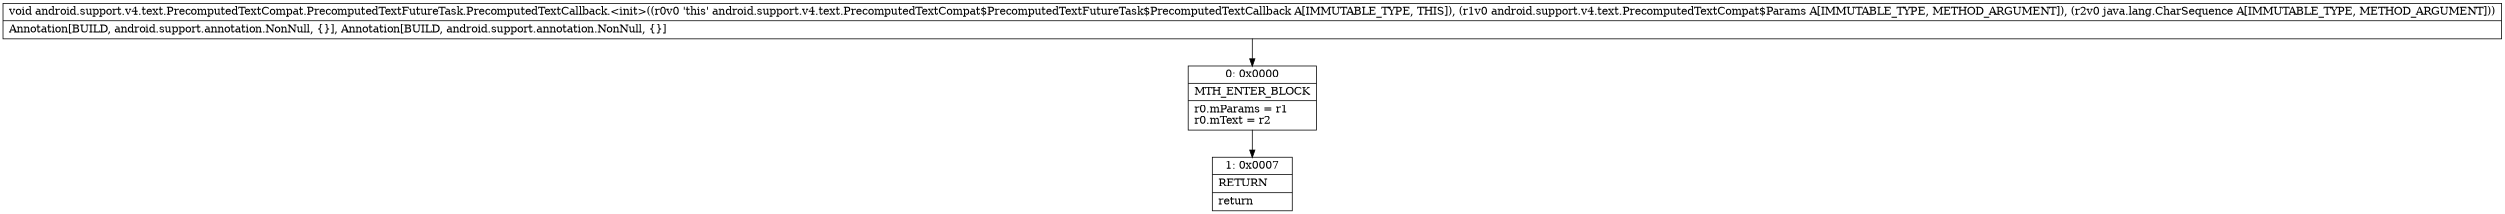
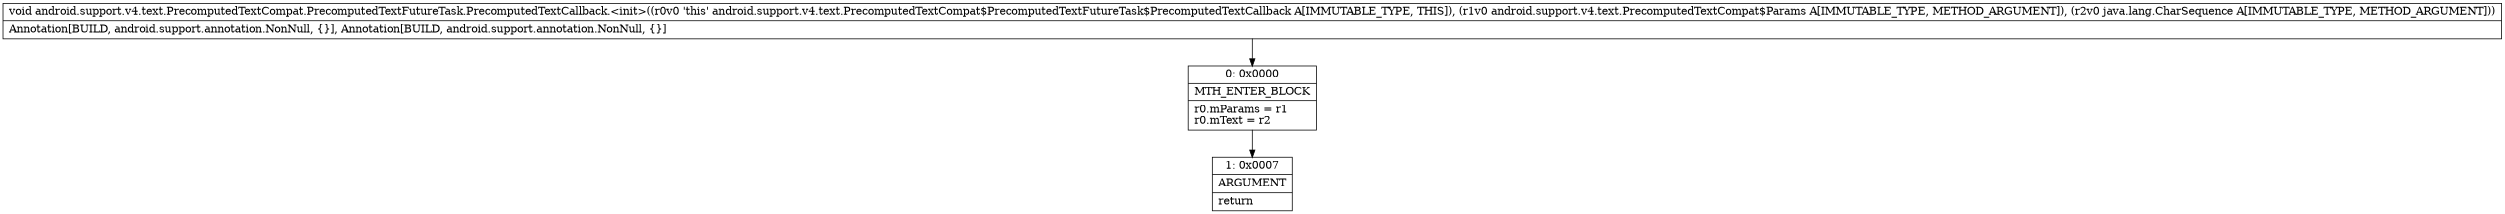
  digraph {
    node [shape=record]
    n1 [label="{0\:\ 0x0000|MTH_ENTER_BLOCK\l|r0.mParams = r1\lr0.mText = r2\l}"]
-   n2 [label="{1\:\ 0x0007|RETURN\l|return\l}"]
+   n2 [label="{1\:\ 0x0007|ARGUMENT\l|return\l}"]
    n3 [label="{void android.support.v4.text.PrecomputedTextCompat.PrecomputedTextFutureTask.PrecomputedTextCallback.\<init\>((r0v0 'this' android.support.v4.text.PrecomputedTextCompat$PrecomputedTextFutureTask$PrecomputedTextCallback A[IMMUTABLE_TYPE, THIS]), (r1v0 android.support.v4.text.PrecomputedTextCompat$Params A[IMMUTABLE_TYPE, METHOD_ARGUMENT]), (r2v0 java.lang.CharSequence A[IMMUTABLE_TYPE, METHOD_ARGUMENT]))  | Annotation[BUILD, android.support.annotation.NonNull, \{\}], Annotation[BUILD, android.support.annotation.NonNull, \{\}]\l}"]
    n1 -> n2
    n3 -> n1
  }
